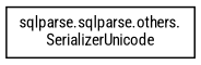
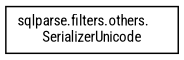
  digraph {
    rankdir=LR
    fontname="Roboto Condensed"
-   n1 [color=black fillcolor=white fontname="Roboto Condensed" fontsize=10 height=0.2 label="sqlparse.sqlparse.others.\lSerializerUnicode" shape=record style=filled width=0.4]
+   n1 [color=black fillcolor=white fontname="Roboto Condensed" fontsize=10 height=0.2 label="sqlparse.filters.others.\lSerializerUnicode" shape=record style=filled width=0.4]
  }
